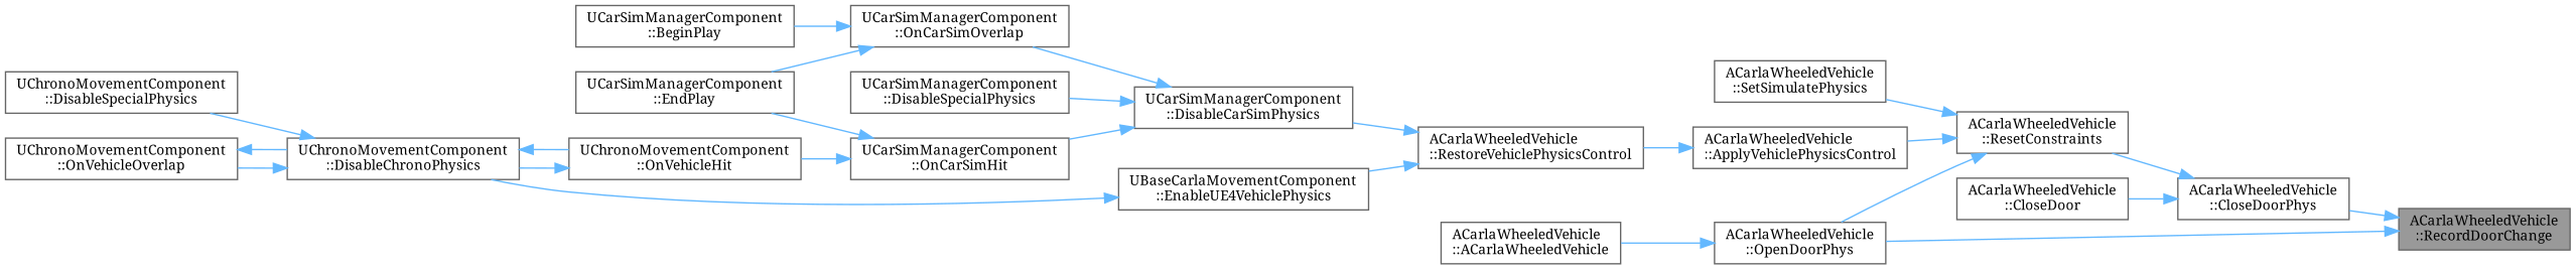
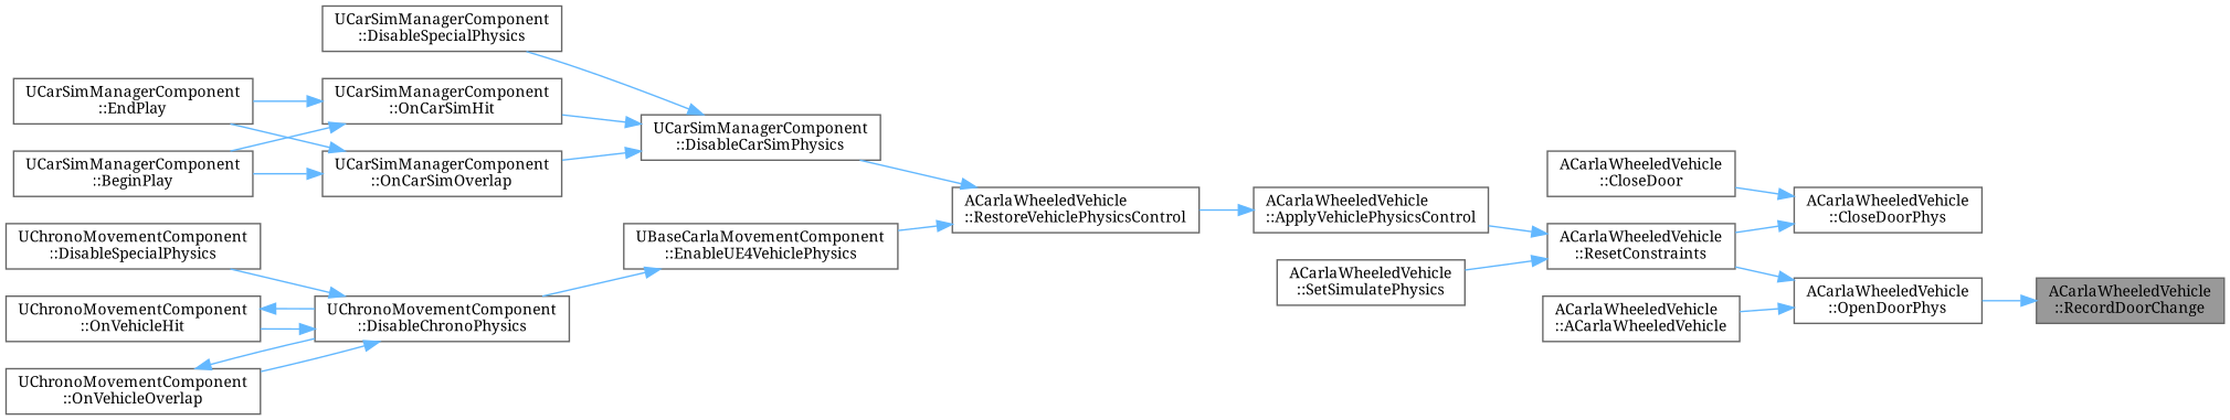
  digraph {
    fontname="Noto Serif"
    rankdir=RL
    node [color=grey40 fillcolor=white fontname="Noto Serif" fontsize=10 shape=box style=filled]
    edge [color=steelblue1 dir=back fontname="Noto Serif" fontsize=10 labelfontname=Helvetica labelfontsize=10 style=solid]
    n1 [color=gray40 fillcolor=grey60 fontcolor=black height=0.2 label="ACarlaWheeledVehicle\l::RecordDoorChange" width=0.4]
    n2 [height=0.2 label="ACarlaWheeledVehicle\l::CloseDoorPhys" width=0.4]
    n3 [height=0.2 label="ACarlaWheeledVehicle\l::OpenDoorPhys" width=0.4]
    n4 [height=0.2 label="ACarlaWheeledVehicle\l::CloseDoor" width=0.4]
    n5 [height=0.2 label="ACarlaWheeledVehicle\l::ResetConstraints" width=0.4]
    n6 [height=0.2 label="ACarlaWheeledVehicle\l::ACarlaWheeledVehicle" width=0.4]
    n7 [height=0.2 label="ACarlaWheeledVehicle\l::ApplyVehiclePhysicsControl" width=0.4]
    n8 [height=0.2 label="ACarlaWheeledVehicle\l::SetSimulatePhysics" width=0.4]
    n9 [height=0.2 label="ACarlaWheeledVehicle\l::RestoreVehiclePhysicsControl" width=0.4]
    n10 [height=0.2 label="UCarSimManagerComponent\l::DisableCarSimPhysics" width=0.4]
    n11 [height=0.2 label="UBaseCarlaMovementComponent\l::EnableUE4VehiclePhysics" width=0.4]
    n12 [height=0.2 label="UCarSimManagerComponent\l::DisableSpecialPhysics" width=0.4]
    n13 [height=0.2 label="UCarSimManagerComponent\l::OnCarSimHit" width=0.4]
    n14 [height=0.2 label="UCarSimManagerComponent\l::OnCarSimOverlap" width=0.4]
    n15 [height=0.2 label="UChronoMovementComponent\l::DisableChronoPhysics" width=0.4]
    n16 [height=0.2 label="UCarSimManagerComponent\l::BeginPlay" width=0.4]
    n17 [height=0.2 label="UCarSimManagerComponent\l::EndPlay" width=0.4]
    n18 [height=0.2 label="UChronoMovementComponent\l::DisableSpecialPhysics" width=0.4]
    n19 [height=0.2 label="UChronoMovementComponent\l::OnVehicleHit" width=0.4]
    n20 [height=0.2 label="UChronoMovementComponent\l::OnVehicleOverlap" width=0.4]
-   n1 -> n2
    n1 -> n3
    n2 -> n4
    n2 -> n5
-   n5 -> n3
+   n3 -> n5
    n3 -> n6
    n5 -> n7
    n5 -> n8
    n7 -> n9
    n9 -> n10
    n9 -> n11
    n10 -> n12
    n10 -> n13
    n10 -> n14
    n11 -> n15
-   n13 -> n19
+   n13 -> n16
    n13 -> n17
    n14 -> n16
    n14 -> n17
    n15 -> n18
    n15 -> n19
    n15 -> n20
    n19 -> n15
    n20 -> n15
  }
